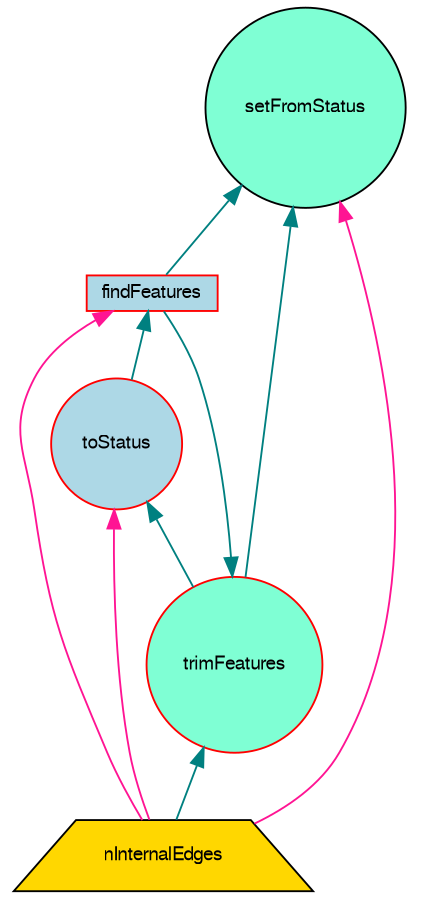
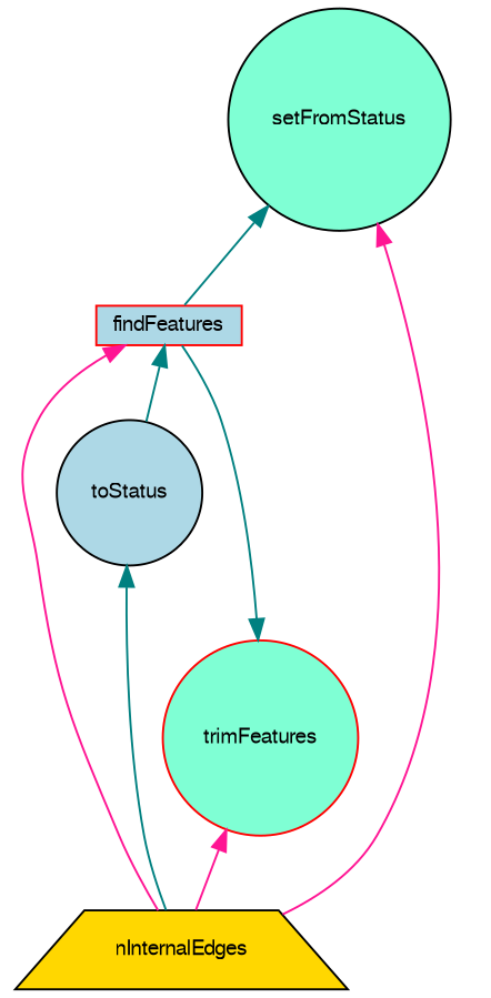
  digraph {
    rankdir=TB
    node [color=black fillcolor=aquamarine fontname=FreeSans fontsize=10 shape=circle style=filled]
    edge [color=teal dir=back fontname=FreeSans fontsize=10 labelfontname=FreeSans labelfontsize=10 style=solid]
    n1 [fontcolor=black height=0.2 label=setFromStatus width=0.4]
    n2 [color=red fillcolor=lightblue height=0.2 label=findFeatures shape=box width=0.4]
    n3 [fillcolor=gold height=0.2 label=nInternalEdges shape=trapezium width=0.4]
    n4 [color=red height=0.2 label=trimFeatures width=0.4]
-   n5 [color=red fillcolor=lightblue height=0.2 label=toStatus width=0.4]
+   n5 [fillcolor=lightblue height=0.2 label=toStatus width=0.4]
    n1 -> n2
    n1 -> n3 [color=deeppink]
-   n1 -> n4
    n2 -> n3 [color=deeppink]
    n2 -> n5
    n4 -> n2
-   n4 -> n3
-   n5 -> n3 [color=deeppink]
-   n5 -> n4
+   n4 -> n3 [color=deeppink]
+   n5 -> n3
  }
